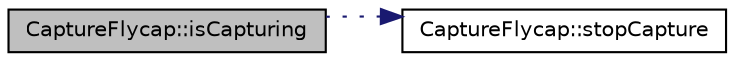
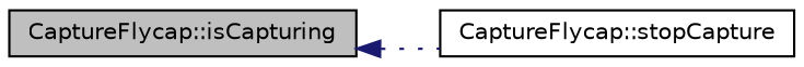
  digraph {
    rankdir=LR
    node [color=black fontname=Helvetica fontsize=10 shape=record style=filled]
    n1 [fillcolor=grey75 fontcolor=black height=0.2 label="CaptureFlycap::isCapturing" width=0.4]
    n2 [fillcolor=white height=0.2 label="CaptureFlycap::stopCapture" width=0.4]
-   n2 -> n1 [color=midnightblue dir=back fontname=Helvetica fontsize=10 labelfontname=Helvetica labelfontsize=10 style=dotted]
+   n1 -> n2 [color=midnightblue dir=back fontname=Helvetica fontsize=10 labelfontname=Helvetica labelfontsize=10 style=dotted]
  }
